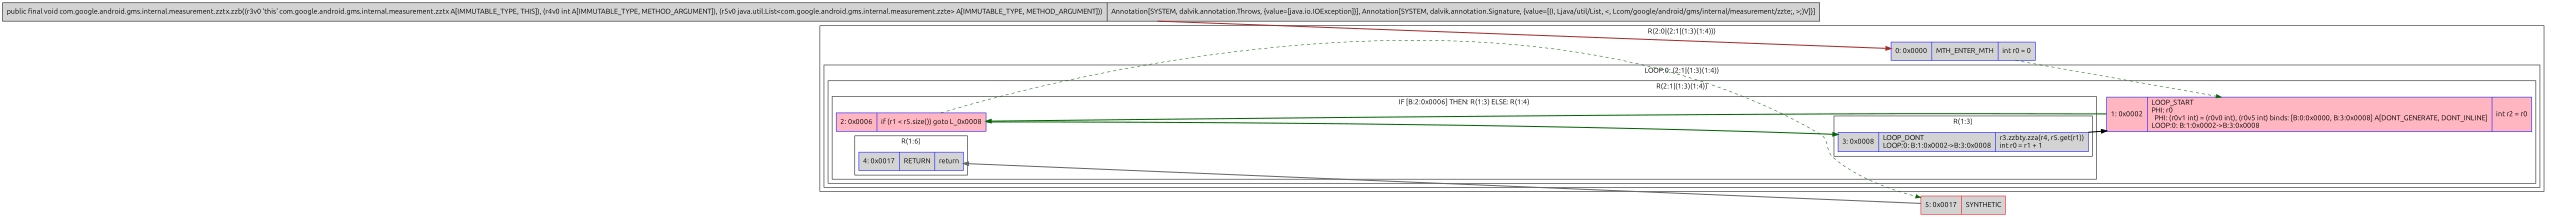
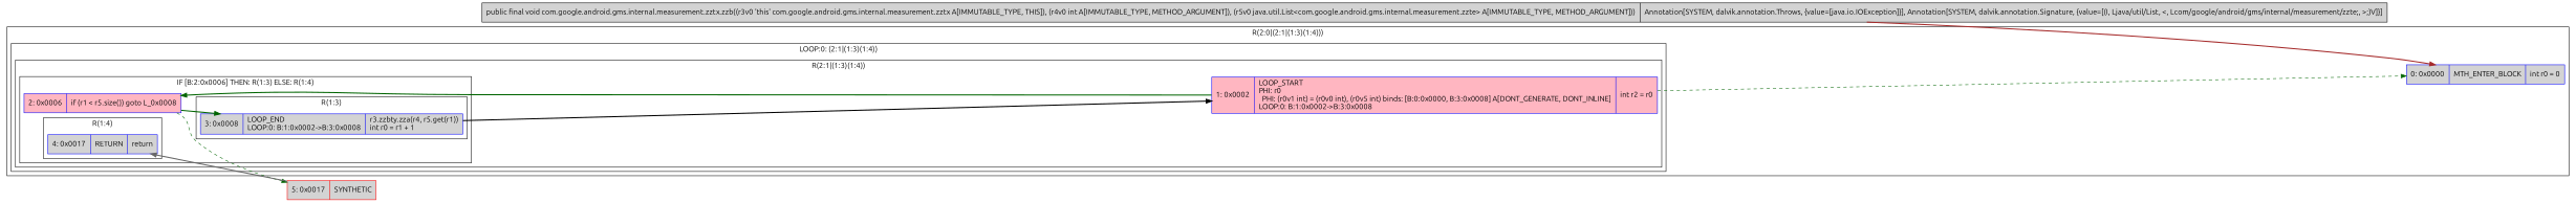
  digraph {
    fontname=Ubuntu
    rankdir=LR
    node [color=blue fillcolor=lightgrey fontname=Ubuntu shape=record style=filled]
    edge [color=darkgreen fontname=Ubuntu style=bold]
-   n1 [label="{3\:\ 0x0008|LOOP_DONT\lLOOP:0: B:1:0x0002\-\>B:3:0x0008\l|r3.zzbty.zza(r4, r5.get(r1))\lint r0 = r1 + 1\l}"]
+   n1 [label="{3\:\ 0x0008|LOOP_END\lLOOP:0: B:1:0x0002\-\>B:3:0x0008\l|r3.zzbty.zza(r4, r5.get(r1))\lint r0 = r1 + 1\l}"]
    n2 [label="{4\:\ 0x0017|RETURN\l|return\l}"]
    n3 [fillcolor=lightpink label="{2\:\ 0x0006|if (r1 \< r5.size()) goto L_0x0008\l}"]
    n4 [fillcolor=lightpink label="{1\:\ 0x0002|LOOP_START\lPHI: r0 \l  PHI: (r0v1 int) = (r0v0 int), (r0v5 int) binds: [B:0:0x0000, B:3:0x0008] A[DONT_GENERATE, DONT_INLINE]\lLOOP:0: B:1:0x0002\-\>B:3:0x0008\l|int r2 = r0\l}"]
-   n5 [label="{0\:\ 0x0000|MTH_ENTER_MTH\l|int r0 = 0\l}"]
+   n5 [label="{0\:\ 0x0000|MTH_ENTER_BLOCK\l|int r0 = 0\l}"]
    n6 [color=red label="{5\:\ 0x0017|SYNTHETIC\l}"]
    n7 [label="{public final void com.google.android.gms.internal.measurement.zztx.zzb((r3v0 'this' com.google.android.gms.internal.measurement.zztx A[IMMUTABLE_TYPE, THIS]), (r4v0 int A[IMMUTABLE_TYPE, METHOD_ARGUMENT]), (r5v0 java.util.List\<com.google.android.gms.internal.measurement.zzte\> A[IMMUTABLE_TYPE, METHOD_ARGUMENT]))  | Annotation[SYSTEM, dalvik.annotation.Throws, \{value=[java.io.IOException]\}], Annotation[SYSTEM, dalvik.annotation.Signature, \{value=[(I, Ljava\/util\/List, \<, Lcom\/google\/android\/gms\/internal\/measurement\/zzte;, \>;)V]\}]\l}" color=""]
    subgraph cluster_1 {
      label="R(2:0|(2:1|(1:3)(1:4)))"
      n5
      subgraph cluster_2 {
        label="LOOP:0: (2:1|(1:3)(1:4))"
        subgraph cluster_3 {
          label="R(2:1|(1:3)(1:4))"
          n4
          subgraph cluster_4 {
            label="IF [B:2:0x0006] THEN: R(1:3) ELSE: R(1:4)"
            n3
            subgraph cluster_5 {
              label="R(1:3)"
              n1
            }
            subgraph cluster_6 {
-             label="R(1:6)"
+             label="R(1:4)"
              n2
            }
          }
        }
      }
    }
    n1 -> n4 [color=black]
    n3 -> n1
    n3 -> n6 [style=dashed]
    n4 -> n3
-   n5 -> n4 [style=dashed]
+   n4 -> n5 [style=dashed]
    n6 -> n2 [color=gray40]
    n7 -> n5 [color=brown]
  }
